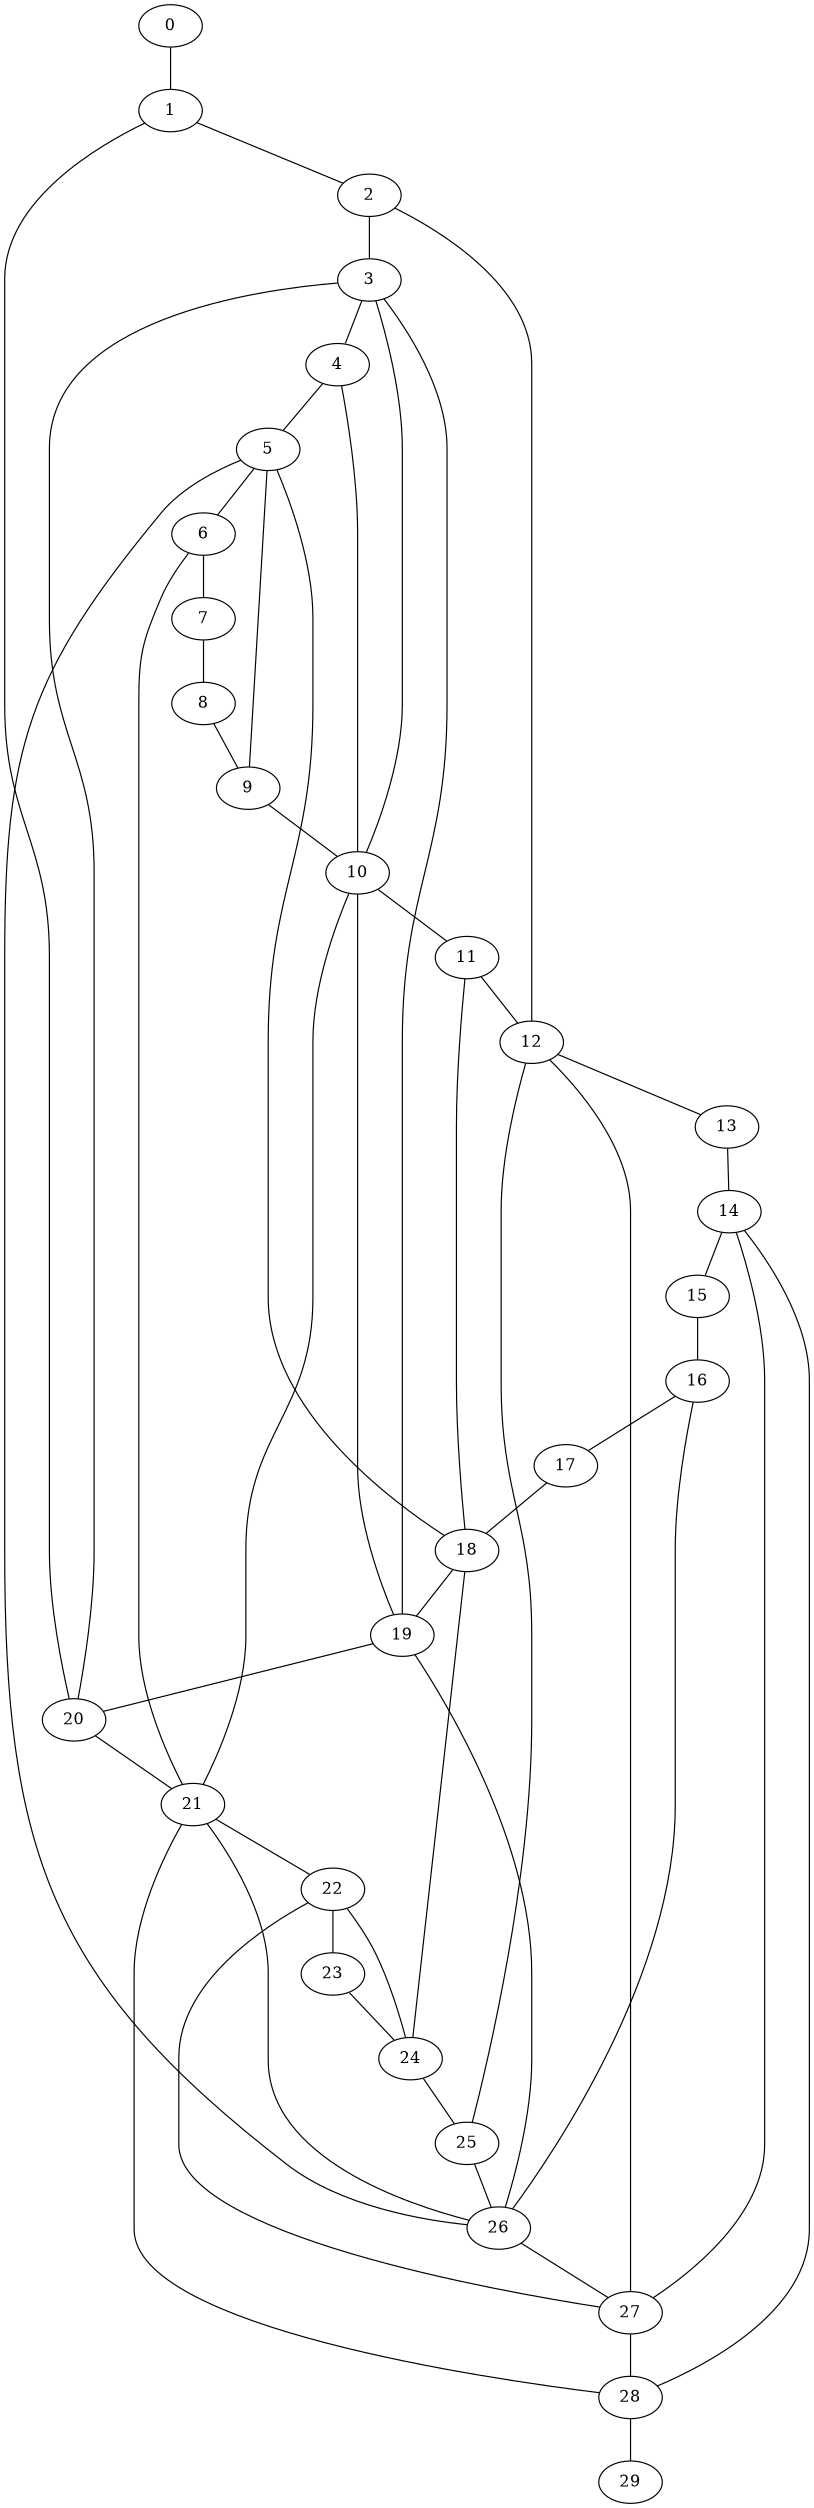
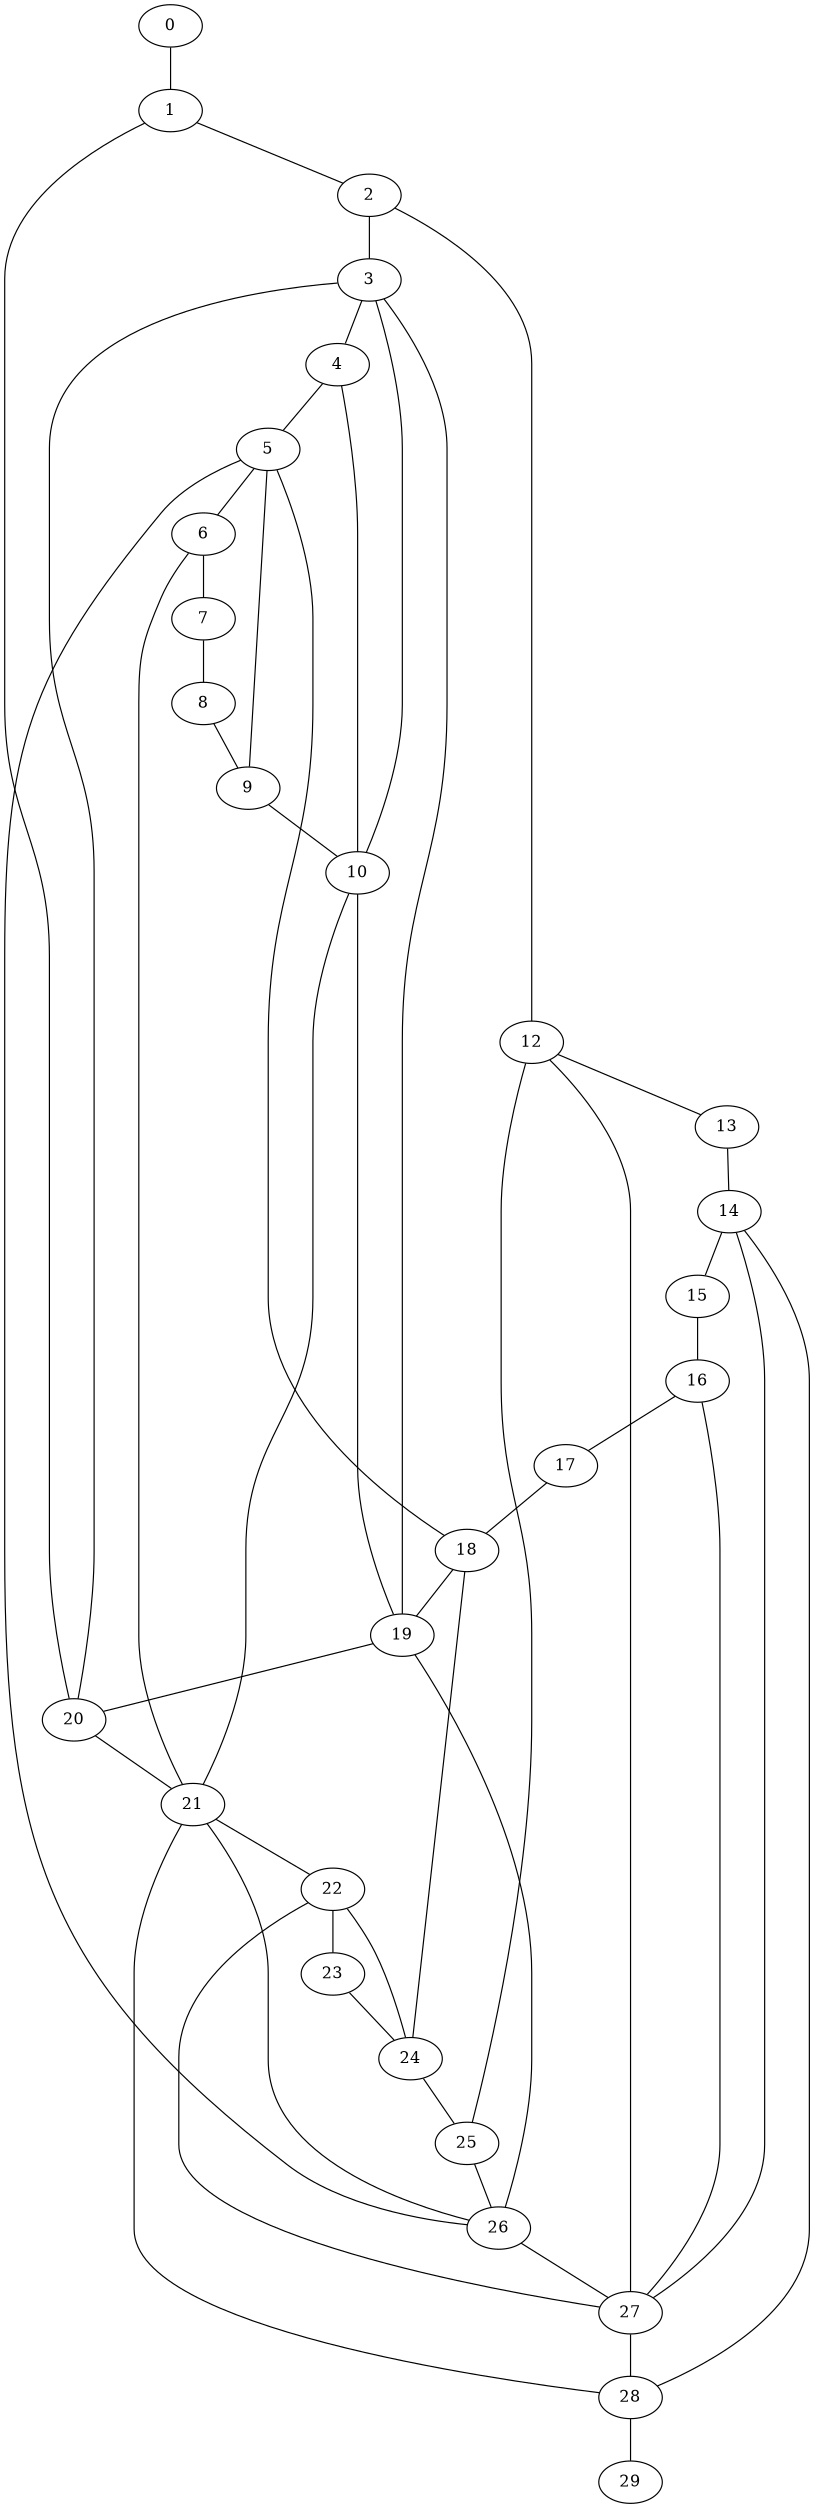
  graph {
    0
    1
    20
    2
    21
    3
    12
    26
    28
    22
    4
    10
    19
    13
    27
    25
    5
-   11
    14
    6
    9
    18
    7
    24
    8
    29
    23
    15
    16
    17
    0 -- 1
    1 -- 20
    1 -- 2
    20 -- 21
    2 -- 3
    2 -- 12
    21 -- 26
    21 -- 28
    21 -- 22
    3 -- 20
    3 -- 4
    3 -- 10
    3 -- 19
    12 -- 13
    12 -- 27
    12 -- 25
    26 -- 27
    28 -- 29
    22 -- 27
    22 -- 24
    22 -- 23
    4 -- 10
    4 -- 5
    10 -- 21
    10 -- 19
-   10 -- 11
    19 -- 20
    19 -- 26
    13 -- 14
    27 -- 28
    25 -- 26
    5 -- 26
    5 -- 6
    5 -- 9
    5 -- 18
-   11 -- 12
-   11 -- 18
    14 -- 28
    14 -- 27
    14 -- 15
    6 -- 21
    6 -- 7
    9 -- 10
    18 -- 19
    18 -- 24
    7 -- 8
    24 -- 25
    8 -- 9
    23 -- 24
    15 -- 16
-   16 -- 26
+   16 -- 27
    16 -- 17
    17 -- 18
  }
